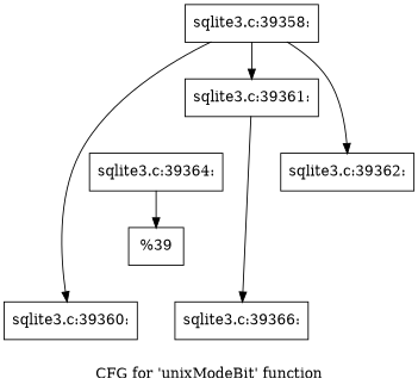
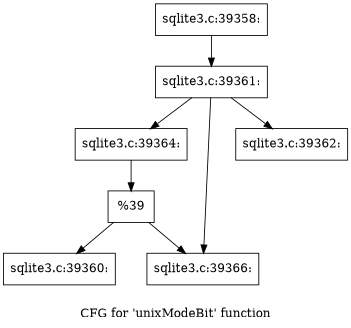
  digraph {
    label="CFG for 'unixModeBit' function"
    node [shape=record]
    n1 [label="{sqlite3.c:39358:}"]
    n2 [label="{sqlite3.c:39360:}"]
    n3 [label="{sqlite3.c:39361:}"]
    n4 [label="{sqlite3.c:39366:}"]
    n5 [label="{sqlite3.c:39362:}"]
    n6 [label="{sqlite3.c:39364:}"]
    n7 [label="{%39}"]
-   n1 -> n2
+   n7 -> n2
    n1 -> n3
    n3 -> n4
-   n1 -> n5
+   n3 -> n5
+   n3 -> n6
    n6 -> n7
+   n7 -> n4
  }
